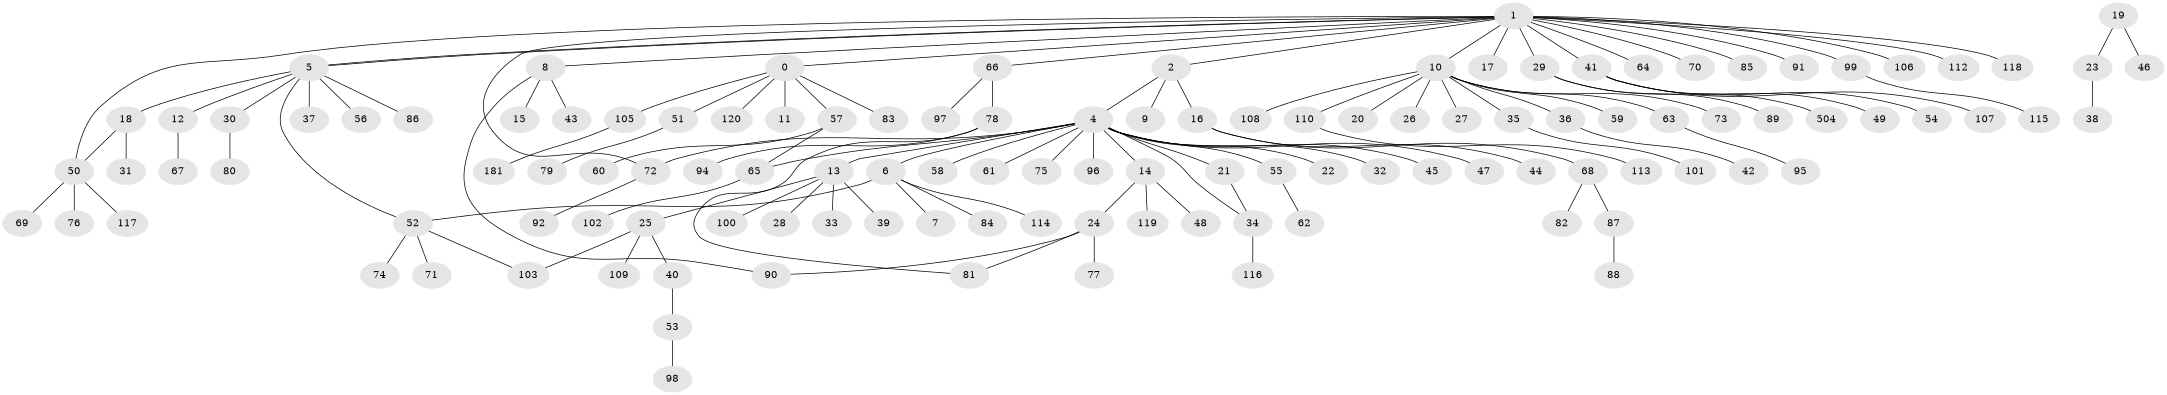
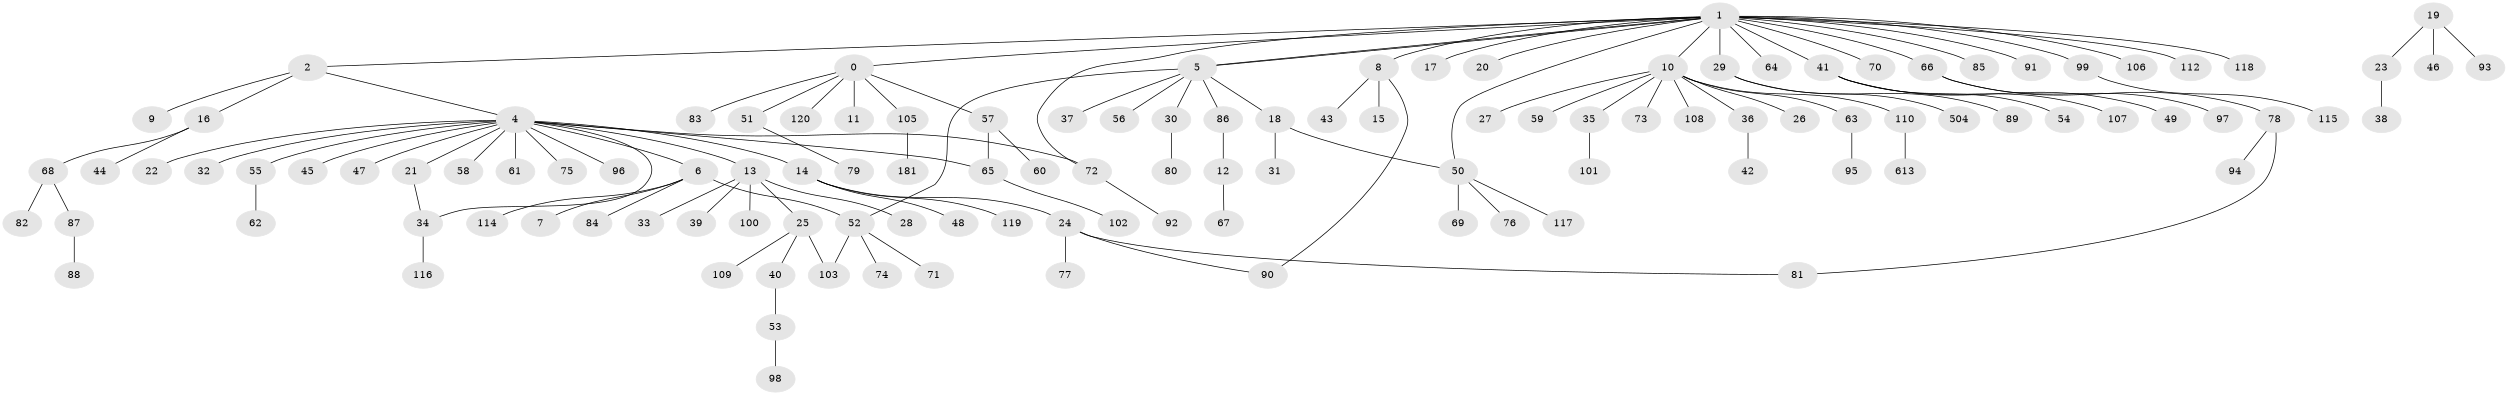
  graph {
    node [color=gray90 style=filled]
    1
    2
    n3 [label=0]
    5
    8
    10
    17
    20
    29
    41
    50
    64
    66
    70
    72
    85
    91
    99
    106
    112
    118
    4
    9
    16
    11
    51
    57
    83
    105
    120
    12
    18
    30
    37
    52
    56
    86
    15
    43
    90
    26
    27
    35
    36
    59
    63
    73
    108
    110
    89
    n51 [label=504]
    49
    54
    107
    69
    76
    117
    78
    97
    92
    115
    6
    13
    14
    21
    22
    32
    34
    45
    47
    55
    58
    61
    65
    75
    96
    44
    68
    19
    23
    46
+   93
    79
    60
    n85 [label=181]
    7
    84
    114
    25
    28
    33
    39
    100
    24
    48
    119
    116
    62
    102
    67
    31
    80
    103
    71
    74
    101
    42
    95
-   113
+   113 [label=613]
    40
    109
    77
    81
    82
    87
    38
    53
    98
    94
    88
    1 -- 2
    1 -- n3
    1 -- 5
    1 -- 5
    1 -- 8
    1 -- 10
    1 -- 17
-   10 -- 20
+   1 -- 20
    1 -- 29
    1 -- 41
    1 -- 50
    1 -- 64
    1 -- 66
    1 -- 70
    1 -- 72
    1 -- 85
    1 -- 91
    1 -- 99
    1 -- 106
    1 -- 112
    1 -- 118
    2 -- 4
    2 -- 9
    2 -- 16
    n3 -- 11
    n3 -- 51
    n3 -- 57
    n3 -- 83
    n3 -- 105
    n3 -- 120
-   5 -- 12
+   86 -- 12
    5 -- 18
    5 -- 30
    5 -- 37
    5 -- 52
    5 -- 56
    5 -- 86
    8 -- 15
    8 -- 43
    8 -- 90
    10 -- 26
    10 -- 27
    10 -- 35
    10 -- 36
    10 -- 59
    10 -- 63
    10 -- 73
    10 -- 108
    10 -- 110
    29 -- 89
    29 -- n51
    41 -- 49
    41 -- 54
    41 -- 107
    50 -- 69
    50 -- 76
    50 -- 117
    66 -- 78
    66 -- 97
    72 -- 92
    99 -- 115
    4 -- 72
    4 -- 6
    4 -- 13
    4 -- 14
    4 -- 21
    4 -- 22
    4 -- 32
    4 -- 34
    4 -- 45
    4 -- 47
    4 -- 55
    4 -- 58
    4 -- 61
    4 -- 65
    4 -- 75
    4 -- 96
    16 -- 44
    16 -- 68
    51 -- 79
    57 -- 65
    57 -- 60
    105 -- n85
    12 -- 67
    18 -- 50
    18 -- 31
    30 -- 80
    52 -- 103
    52 -- 71
    52 -- 74
    35 -- 101
    36 -- 42
    63 -- 95
    110 -- 113
    78 -- 81
    78 -- 94
    6 -- 52
    6 -- 7
    6 -- 84
    6 -- 114
    13 -- 25
    13 -- 28
    13 -- 33
    13 -- 39
    13 -- 100
    14 -- 24
    14 -- 48
    14 -- 119
    21 -- 34
    34 -- 116
    55 -- 62
    65 -- 102
    68 -- 82
    68 -- 87
    19 -- 23
    19 -- 46
+   19 -- 93
    23 -- 38
    25 -- 103
    25 -- 40
    25 -- 109
    24 -- 90
    24 -- 77
    24 -- 81
    40 -- 53
    87 -- 88
    53 -- 98
  }
